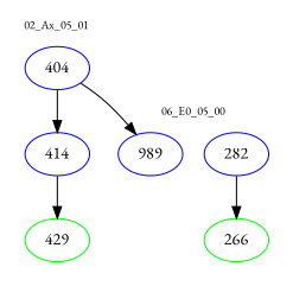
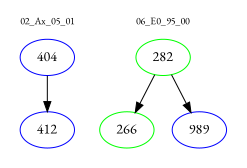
  digraph {
    fontname="EB Garamond"
    node [color=blue fontname="EB Garamond"]
    edge [color=black fontname="EB Garamond"]
-   n1 [label=414]
+   n1 [label=412]
    n2 [label=404]
-   n3 [color=green label=429]
-   n4 [label=282]
+   n4 [color=green label=282]
    n5 [color=green label=266]
    n6 [label=989]
    subgraph cluster_1 {
      color=white
      fontsize=10
      label="02_Ax_05_01"
      n1
      n2
-     n3
    }
    subgraph cluster_2 {
      color=white
      fontsize=10
-     label="06_E0_05_00"
+     label="06_E0_95_00"
      n4
      n5
      n6
    }
-   n1 -> n3
    n2 -> n1
    n4 -> n5
-   n2 -> n6
+   n4 -> n6
  }
